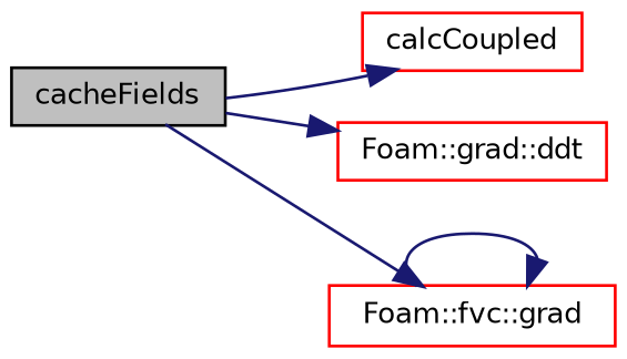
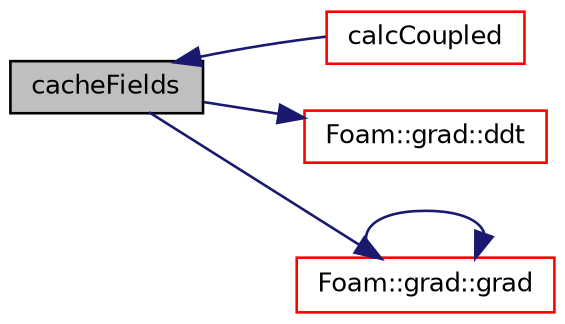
  digraph {
    rankdir=LR
    node [color=red fontname=Helvetica fontsize=10 shape=record]
    edge [color=midnightblue fontname=Helvetica fontsize=10 labelfontname=Helvetica labelfontsize=10 style=solid]
    n1 [color=black fillcolor=grey75 fontcolor=black height=0.2 label=cacheFields style=filled width=0.4]
    n2 [height=0.2 label=calcCoupled width=0.4]
    n3 [height=0.2 label="Foam::grad::ddt" width=0.4]
-   n4 [height=0.2 label="Foam::fvc::grad" width=0.4]
-   n1 -> n2
+   n4 [height=0.2 label="Foam::grad::grad" width=0.4]
+   n2 -> n1
    n1 -> n3
    n1 -> n4
    n4 -> n4
  }
